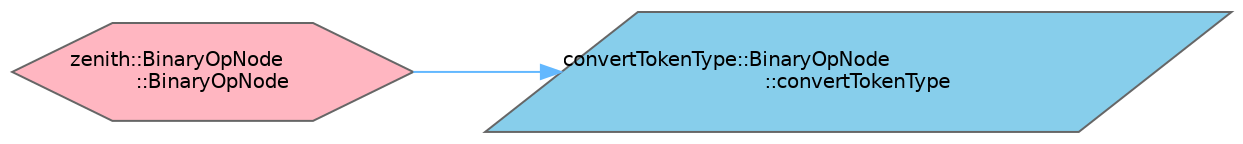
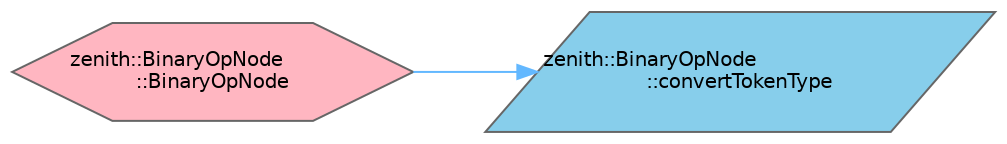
  digraph {
    rankdir=RL
    node [fontname=Helvetica fontsize=10 style=filled]
-   n1 [color=gray40 fillcolor=skyblue fontcolor=black height=0.2 label="convertTokenType::BinaryOpNode\l::convertTokenType" shape=parallelogram width=0.4]
+   n1 [color=gray40 fillcolor=skyblue fontcolor=black height=0.2 label="zenith::BinaryOpNode\l::convertTokenType" shape=parallelogram width=0.4]
    n2 [color=grey40 fillcolor=lightpink height=0.2 label="zenith::BinaryOpNode\l::BinaryOpNode" shape=hexagon width=0.4]
    n1 -> n2 [color=steelblue1 dir=back fontname=Helvetica fontsize=10 labelfontname=Helvetica labelfontsize=10 style=solid]
  }
